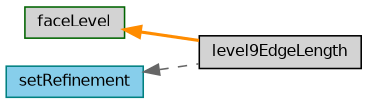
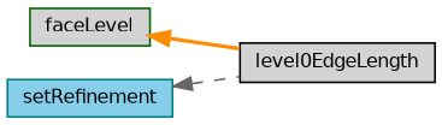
  digraph {
    rankdir=LR
    node [fillcolor=lightgrey fontname=Helvetica fontsize=10 shape=record style=filled]
    edge [dir=back fontname=Helvetica fontsize=10 labelfontname=Helvetica labelfontsize=10]
    n1 [color=darkgreen fontcolor=black height=0.2 label=faceLevel width=0.4]
-   n2 [color=black height=0.2 label=level9EdgeLength width=0.4]
+   n2 [color=black height=0.2 label=level0EdgeLength width=0.4]
    n3 [color=teal fillcolor=skyblue height=0.2 label=setRefinement width=0.4]
    n1 -> n2 [color=darkorange style=bold]
    n3 -> n2 [color=gray40 style=dashed]
  }
